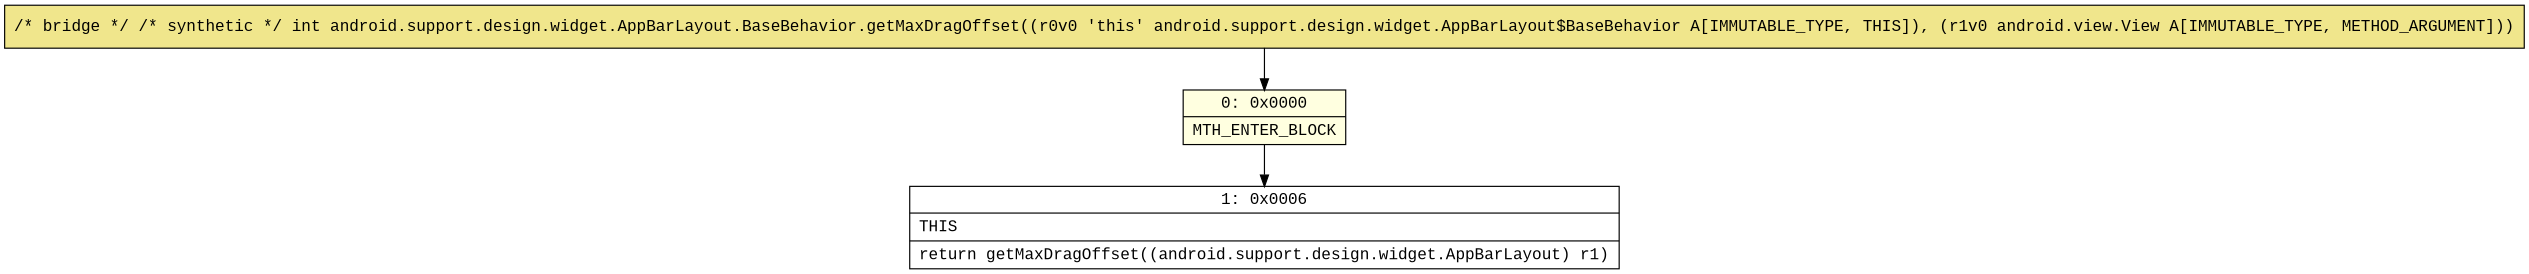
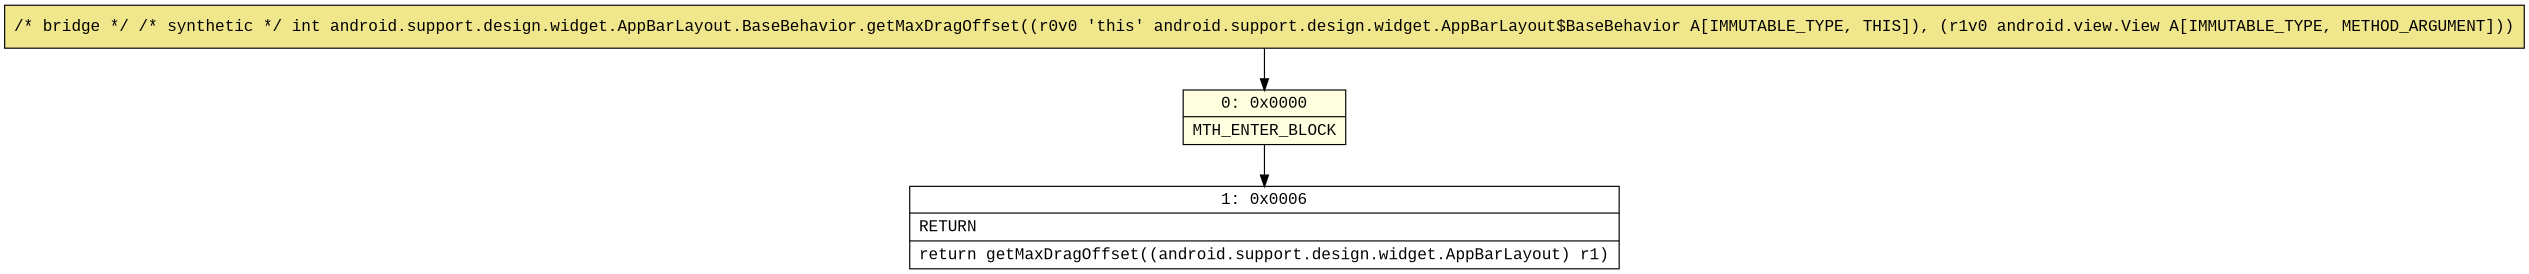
  digraph {
    fontname="Liberation Mono"
    node [shape=record style=filled fontname="Liberation Mono"]
    edge [fontname="Liberation Mono"]
    n1 [label="{0\:\ 0x0000|MTH_ENTER_BLOCK\l}" fillcolor=lightyellow]
-   n2 [label="{1\:\ 0x0006|THIS\l|return getMaxDragOffset((android.support.design.widget.AppBarLayout) r1)\l}" fillcolor=white]
+   n2 [label="{1\:\ 0x0006|RETURN\l|return getMaxDragOffset((android.support.design.widget.AppBarLayout) r1)\l}" fillcolor=white]
    n3 [label="{\/* bridge *\/ \/* synthetic *\/ int android.support.design.widget.AppBarLayout.BaseBehavior.getMaxDragOffset((r0v0 'this' android.support.design.widget.AppBarLayout$BaseBehavior A[IMMUTABLE_TYPE, THIS]), (r1v0 android.view.View A[IMMUTABLE_TYPE, METHOD_ARGUMENT])) }" fillcolor=khaki]
    n1 -> n2
    n3 -> n1
  }
